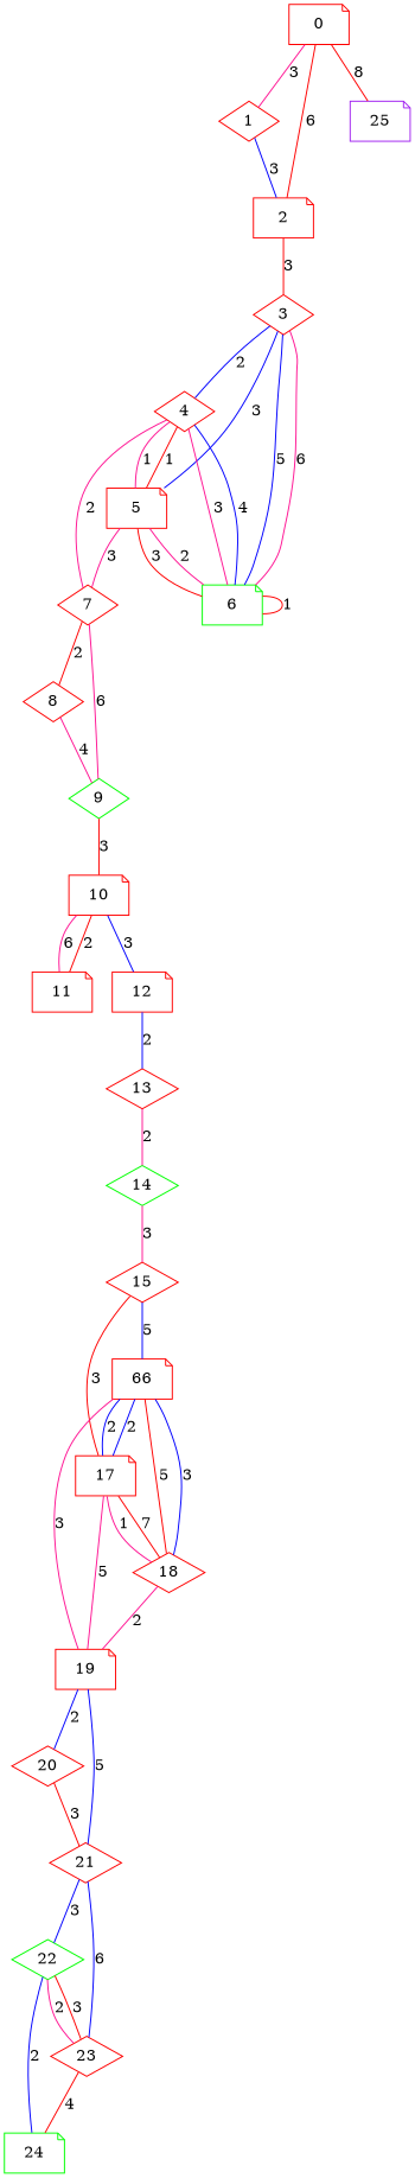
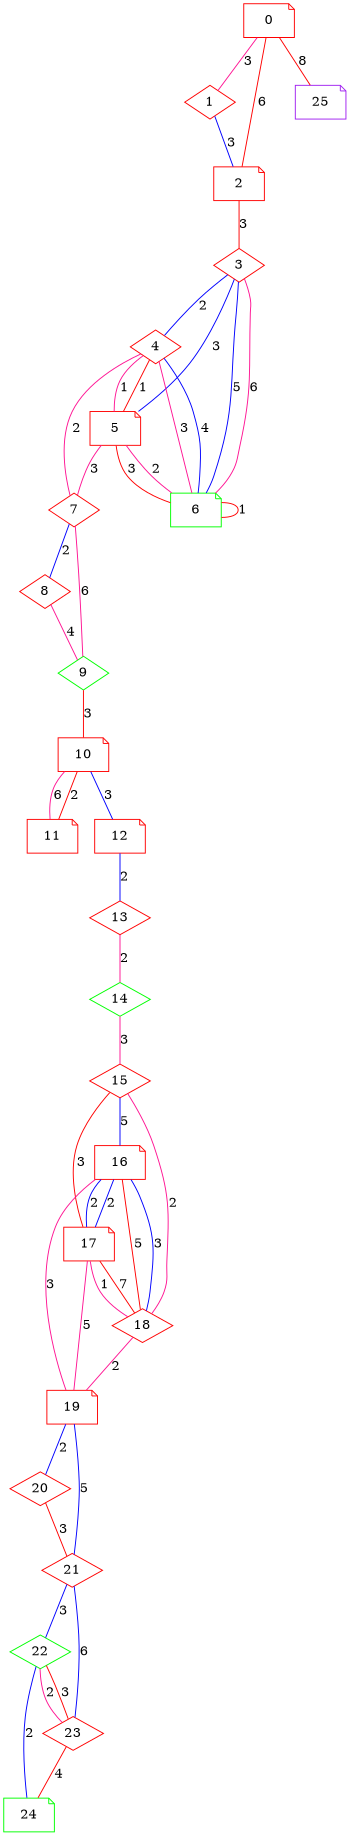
  graph {
    node [color=red shape=diamond weight=1]
    edge [color=deeppink]
    0 [shape=note]
    1
    2 [shape=note]
    25 [color=purple shape=note weight=4]
    3
    4
    5 [shape=note]
    6 [color=green shape=note weight=2]
    7
    8
    9 [color=green]
    10 [shape=note]
    11 [shape=note]
    12 [shape=note]
    13
    14 [color=green]
    15
-   16 [shape=note label=66]
+   16 [shape=note]
    17 [shape=note]
    18
    19 [shape=note]
    20
    21
    22 [color=green weight=2]
    23
    24 [color=green shape=note]
    0 -- 1 [label=3]
    0 -- 2 [color=red label=6]
    0 -- 25 [color=red label=8]
    1 -- 2 [color=blue label=3]
    2 -- 3 [color=red label=3]
    3 -- 4 [color=blue label=2]
    3 -- 5 [color=blue label=3]
    3 -- 6 [color=blue label=5]
    3 -- 6 [label=6]
    4 -- 5 [color=red label=1]
    4 -- 5 [label=1]
    4 -- 6 [label=3]
    4 -- 6 [color=blue label=4]
    4 -- 7 [label=2]
    5 -- 6 [label=2]
    5 -- 6 [color=red label=3]
    5 -- 7 [label=3]
    6 -- 6 [color=red label=1]
-   7 -- 8 [color=red label=2]
+   7 -- 8 [color=blue label=2]
    7 -- 9 [label=6]
    8 -- 9 [label=4]
    9 -- 10 [color=red label=3]
    10 -- 11 [color=red label=2]
    10 -- 11 [label=6]
    10 -- 12 [color=blue label=3]
    12 -- 13 [color=blue label=2]
    13 -- 14 [label=2]
    14 -- 15 [label=3]
    15 -- 16 [color=blue label=5]
    15 -- 17 [color=red label=3]
+   15 -- 18 [label=2]
    16 -- 17 [color=blue label=2]
    16 -- 17 [color=blue label=2]
    16 -- 18 [color=red label=5]
    16 -- 18 [color=blue label=3]
    16 -- 19 [label=3]
    17 -- 18 [color=red label=7]
    17 -- 18 [label=1]
    17 -- 19 [label=5]
    18 -- 19 [label=2]
    19 -- 20 [color=blue label=2]
    19 -- 21 [color=blue label=5]
    20 -- 21 [color=red label=3]
    21 -- 22 [color=blue label=3]
    21 -- 23 [color=blue label=6]
    22 -- 23 [label=2]
    22 -- 23 [color=red label=3]
    22 -- 24 [color=blue label=2]
    23 -- 24 [color=red label=4]
  }
